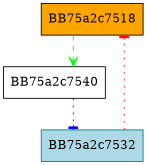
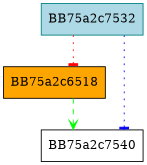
  digraph {
    splines=ortho
    node [color=black shape=box style=filled]
    edge [arrowhead=tee style=dotted]
-   BB75a2c7518 [fillcolor=orange]
+   BB75a2c7518 [fillcolor=orange label=BB75a2c6518]
    BB75a2c7540 [fillcolor=white]
    BB75a2c7532 [color=teal fillcolor=lightblue]
    BB75a2c7518 -> BB75a2c7540 [arrowhead=vee color=green style=dashed]
-   BB75a2c7540 -> BB75a2c7532 [color=blue]
+   BB75a2c7532 -> BB75a2c7540 [color=blue]
    BB75a2c7532 -> BB75a2c7518 [color=red]
  }
